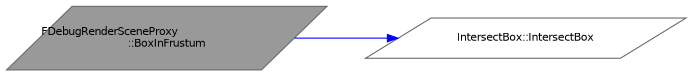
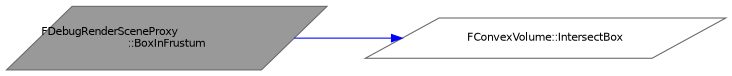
  digraph {
    rankdir=LR
    node [fontname=Helvetica fontsize=10 shape=parallelogram style=filled]
    n1 [color=gray40 fillcolor=grey60 fontcolor=black height=0.2 label="FDebugRenderSceneProxy\l::BoxInFrustum" width=0.4]
-   n2 [color=grey40 fillcolor=white height=0.2 label="IntersectBox::IntersectBox" width=0.4]
+   n2 [color=grey40 fillcolor=white height=0.2 label="FConvexVolume::IntersectBox" width=0.4]
    n1 -> n2 [color=blue fontname=Helvetica fontsize=10 labelfontname=Helvetica labelfontsize=10 style=solid arrowhead=normal]
  }
